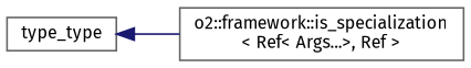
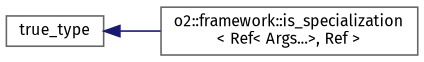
  digraph {
    rankdir=LR
    fontname="Fira Sans"
    node [color=gray40 fontname="Fira Sans" fontsize=10 shape=record]
-   n1 [height=0.2 label=type_type width=0.4]
+   n1 [height=0.2 label=true_type width=0.4]
    n2 [height=0.2 label="o2::framework::is_specialization\l\< Ref\< Args...\>, Ref \>" width=0.4]
    n1 -> n2 [color=midnightblue dir=back fontname="Fira Sans" fontsize=10 labelfontname=Helvetica labelfontsize=10 style=solid]
  }
